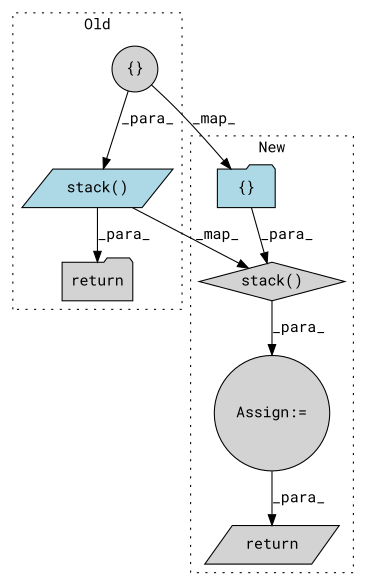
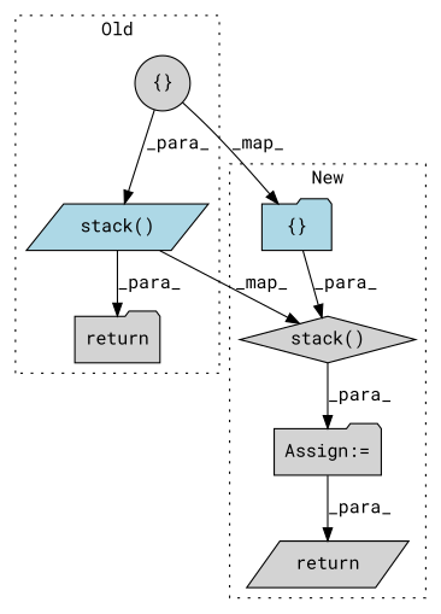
  digraph {
    fontname="Roboto Mono"
    node [a=75 l="12,9" shape=circle style=filled fillcolor=lightgrey fontname="Roboto Mono"]
    edge [fontname="Roboto Mono"]
    n1 [label="stack()" s="2302,2458" shape=diamond]
-   n2 [a=68 l=3 label="Assign:=" s=2299]
+   n2 [a=68 l=3 label="Assign:=" s=2299 shape=folder]
    n3 [a=93 l=7 label=return s=2711 shape=parallelogram]
    n4 [a=59 l="14,0" label="{}" s="2314,2448" shape=folder fillcolor=lightblue]
    n5 [label="stack()" s="3261,3413" shape=parallelogram fillcolor=lightblue]
    n6 [a=93 l=7 label=return s=3254 shape=folder]
    n7 [a=59 l="14,0" label="{}" s="3273,3403"]
    subgraph cluster_1 {
      label=New
      style=dotted
      n1
      n2
      n3
      n4
    }
    subgraph cluster_2 {
      label=Old
      style=dotted
      n5
      n6
      n7
    }
    n1 -> n2 [label=_para_]
    n2 -> n3 [label=_para_]
    n4 -> n1 [label=_para_]
    n5 -> n1 [label=_map_]
    n5 -> n6 [label=_para_]
    n7 -> n4 [label=_map_]
    n7 -> n5 [label=_para_]
  }
